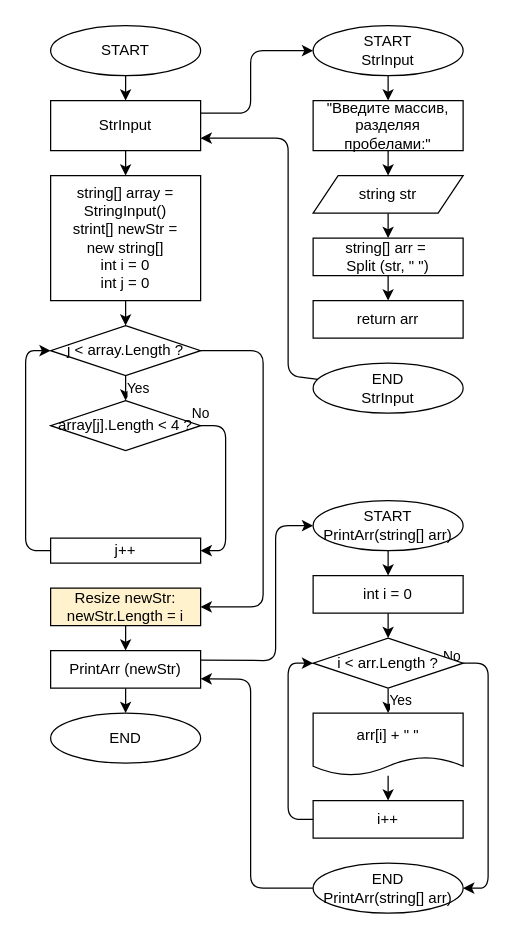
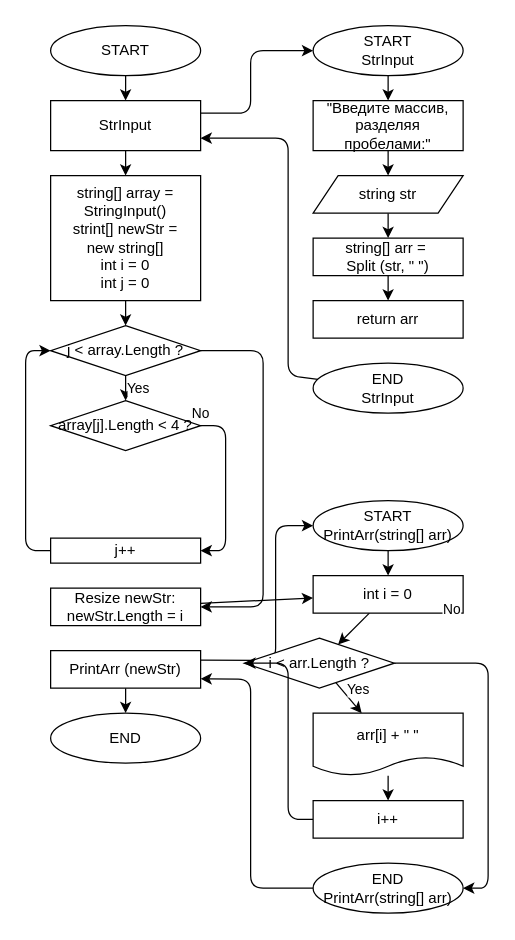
  <mxCell id="0" />
  <mxCell id="1" parent="0" />
  <mxCell id="2" value="" style="edgeStyle=none;html=1;" edge="1" parent="1" source="3"><mxGeometry relative="1" as="geometry"><mxPoint x="100" y="80" as="targetPoint" /></mxGeometry></mxCell>
  <mxCell id="3" value="START" style="ellipse;whiteSpace=wrap;html=1;" vertex="1" parent="1"><mxGeometry x="40" width="120" height="40" as="geometry" y="20" /></mxCell>
  <mxCell id="4" value="" style="edgeStyle=none;html=1;" edge="1" parent="1" target="6"><mxGeometry relative="1" as="geometry"><mxPoint x="100" y="120" as="sourcePoint" /></mxGeometry></mxCell>
  <mxCell id="5" value="" style="edgeStyle=none;html=1;" edge="1" parent="1" source="6" target="11"><mxGeometry relative="1" as="geometry" /></mxCell>
  <mxCell id="6" value="string[] array = StringInput()&lt;br&gt;strint[] newStr = &lt;br&gt;new string[]&lt;br&gt;int i = 0&lt;br&gt;int j = 0" style="whiteSpace=wrap;html=1;" vertex="1" parent="1"><mxGeometry x="40" y="140" width="120" height="100" as="geometry" /></mxCell>
  <mxCell id="7" style="edgeStyle=none;html=1;exitX=1;exitY=0.25;exitDx=0;exitDy=0;entryX=0;entryY=0.5;entryDx=0;entryDy=0;" edge="1" parent="1" source="8" target="23"><mxGeometry relative="1" as="geometry"><Array as="points"><mxPoint x="200" y="90" /><mxPoint x="200" y="40" /></Array></mxGeometry></mxCell>
  <mxCell id="8" value="StrInput" style="rounded=0;whiteSpace=wrap;html=1;" vertex="1" parent="1"><mxGeometry x="40" y="80" width="120" height="40" as="geometry" /></mxCell>
  <mxCell id="9" value="Yes" style="edgeStyle=none;html=1;" edge="1" parent="1" source="11" target="13"><mxGeometry y="10" relative="1" as="geometry"><mxPoint as="offset" /></mxGeometry></mxCell>
  <mxCell id="10" value="" style="edgeStyle=none;html=1;" edge="1" parent="1" source="11" target="17"><mxGeometry relative="1" as="geometry"><Array as="points"><mxPoint x="210" y="280" /><mxPoint x="210" y="485" /></Array></mxGeometry></mxCell>
  <mxCell id="11" value="j &amp;lt; array.Length ?" style="rhombus;whiteSpace=wrap;html=1;" vertex="1" parent="1"><mxGeometry x="40" y="260" width="120" height="40" as="geometry" /></mxCell>
  <mxCell id="12" value="No" style="edgeStyle=none;html=1;" edge="1" parent="1" source="13" target="15"><mxGeometry x="-1" y="10" relative="1" as="geometry"><Array as="points"><mxPoint x="180" y="340" /><mxPoint x="180" y="440" /></Array><mxPoint as="offset" /></mxGeometry></mxCell>
  <mxCell id="13" value="array[j].Length &amp;lt; 4 ?" style="rhombus;whiteSpace=wrap;html=1;" vertex="1" parent="1"><mxGeometry x="40" y="320" width="120" height="40" as="geometry" /></mxCell>
  <mxCell id="14" style="edgeStyle=none;html=1;entryX=0;entryY=0.5;entryDx=0;entryDy=0;" edge="1" parent="1" source="15" target="11"><mxGeometry relative="1" as="geometry"><Array as="points"><mxPoint x="20" y="440" /><mxPoint x="20" y="280" /></Array></mxGeometry></mxCell>
  <mxCell id="15" value="j++" style="whiteSpace=wrap;html=1;" vertex="1" parent="1"><mxGeometry x="40" y="430" width="120" height="20" as="geometry" /></mxCell>
- <mxCell id="16" value="" style="edgeStyle=none;html=1;" edge="1" parent="1" source="17" target="21"><mxGeometry relative="1" as="geometry" /></mxCell>
- <mxCell id="17" value="Resize newStr:&lt;br&gt;newStr.Length = i" style="whiteSpace=wrap;html=1;fillColor=#fff2cc;" vertex="1" parent="1"><mxGeometry x="40" y="470" width="120" height="30" as="geometry" /></mxCell>
+ <mxCell id="16" value="" style="edgeStyle=none;html=1;" edge="1" parent="1" source="17" target="36"><mxGeometry relative="1" as="geometry" /></mxCell>
+ <mxCell id="17" value="Resize newStr:&lt;br&gt;newStr.Length = i" style="whiteSpace=wrap;html=1;" vertex="1" parent="1"><mxGeometry x="40" y="470" width="120" height="30" as="geometry" /></mxCell>
  <mxCell id="18" value="END" style="ellipse;whiteSpace=wrap;html=1;" vertex="1" parent="1"><mxGeometry x="40" y="570" width="120" height="40" as="geometry" /></mxCell>
  <mxCell id="19" value="" style="edgeStyle=none;html=1;" edge="1" parent="1" source="21" target="18"><mxGeometry relative="1" as="geometry" /></mxCell>
  <mxCell id="20" style="edgeStyle=none;html=1;exitX=1;exitY=0.25;exitDx=0;exitDy=0;entryX=0;entryY=0.5;entryDx=0;entryDy=0;" edge="1" parent="1" source="21" target="32"><mxGeometry relative="1" as="geometry"><Array as="points"><mxPoint x="220" y="528" /><mxPoint x="220" y="420" /></Array></mxGeometry></mxCell>
  <mxCell id="21" value="PrintArr (newStr)" style="rounded=0;whiteSpace=wrap;html=1;" vertex="1" parent="1"><mxGeometry x="40" y="520" width="120" height="30" as="geometry" /></mxCell>
  <mxCell id="22" value="" style="edgeStyle=none;html=1;" edge="1" parent="1" source="23" target="34"><mxGeometry relative="1" as="geometry" /></mxCell>
  <mxCell id="23" value="START&lt;br&gt;StrInput" style="ellipse;whiteSpace=wrap;html=1;" vertex="1" parent="1"><mxGeometry x="250" width="120" height="40" as="geometry" y="20" /></mxCell>
  <mxCell id="24" value="" style="edgeStyle=none;html=1;" edge="1" parent="1" source="25" target="27"><mxGeometry relative="1" as="geometry" /></mxCell>
  <mxCell id="25" value="string str" style="shape=parallelogram;perimeter=parallelogramPerimeter;whiteSpace=wrap;html=1;fixedSize=1;" vertex="1" parent="1"><mxGeometry x="250" y="140" width="120" height="30" as="geometry" /></mxCell>
  <mxCell id="26" value="" style="edgeStyle=none;html=1;" edge="1" parent="1" source="27" target="28"><mxGeometry relative="1" as="geometry" /></mxCell>
  <mxCell id="27" value="string[] arr =&amp;nbsp;&lt;br&gt;Split (str, &quot; &quot;)" style="whiteSpace=wrap;html=1;" vertex="1" parent="1"><mxGeometry x="250" y="190" width="120" height="30" as="geometry" /></mxCell>
  <mxCell id="28" value="return arr" style="whiteSpace=wrap;html=1;" vertex="1" parent="1"><mxGeometry x="250" y="240" width="120" height="30" as="geometry" /></mxCell>
  <mxCell id="29" style="edgeStyle=none;html=1;entryX=1;entryY=0.75;entryDx=0;entryDy=0;" edge="1" parent="1" source="30" target="8"><mxGeometry relative="1" as="geometry"><Array as="points"><mxPoint x="230" y="300" /><mxPoint x="230" y="110" /></Array></mxGeometry></mxCell>
  <mxCell id="30" value="END&lt;br&gt;StrInput" style="ellipse;whiteSpace=wrap;html=1;" vertex="1" parent="1"><mxGeometry x="250" y="290" width="120" height="40" as="geometry" /></mxCell>
  <mxCell id="31" value="" style="edgeStyle=none;html=1;" edge="1" parent="1" source="32" target="36"><mxGeometry relative="1" as="geometry" /></mxCell>
  <mxCell id="32" value="START&lt;br&gt;PrintArr(string[] arr)" style="ellipse;whiteSpace=wrap;html=1;" vertex="1" parent="1"><mxGeometry x="250" y="400" width="120" height="40" as="geometry" /></mxCell>
  <mxCell id="33" style="edgeStyle=none;html=1;entryX=0.5;entryY=0;entryDx=0;entryDy=0;" edge="1" parent="1" source="34" target="25"><mxGeometry relative="1" as="geometry" /></mxCell>
  <mxCell id="34" value="&quot;Введите массив, разделяя пробелами:&quot;" style="whiteSpace=wrap;html=1;" vertex="1" parent="1"><mxGeometry x="250" y="80" width="120" height="40" as="geometry" /></mxCell>
  <mxCell id="35" value="" style="edgeStyle=none;html=1;" edge="1" parent="1" source="36" target="40"><mxGeometry relative="1" as="geometry" /></mxCell>
  <mxCell id="36" value="int i = 0" style="whiteSpace=wrap;html=1;" vertex="1" parent="1"><mxGeometry x="250" y="460" width="120" height="30" as="geometry" /></mxCell>
  <mxCell id="37" value="Yes" style="edgeStyle=none;html=1;" edge="1" parent="1" source="40" target="42"><mxGeometry y="10" relative="1" as="geometry"><mxPoint as="offset" /></mxGeometry></mxCell>
  <mxCell id="38" style="edgeStyle=none;html=1;" edge="1" parent="1" source="40" target="46"><mxGeometry relative="1" as="geometry"><Array as="points"><mxPoint x="390" y="530" /><mxPoint x="390" y="710" /></Array></mxGeometry></mxCell>
  <mxCell id="39" value="No" style="edgeLabel;html=1;align=center;verticalAlign=middle;resizable=0;points=[];" vertex="1" connectable="0" parent="38"><mxGeometry x="-0.371" relative="1" as="geometry"><mxPoint x="-30" y="-55" as="offset" /></mxGeometry></mxCell>
- <mxCell id="40" value="i &amp;lt; arr.Length ?" style="rhombus;whiteSpace=wrap;html=1;" vertex="1" parent="1"><mxGeometry x="250" y="510" width="120" height="40" as="geometry" /></mxCell>
+ <mxCell id="40" value="i &amp;lt; arr.Length ?" style="rhombus;whiteSpace=wrap;html=1;" vertex="1" parent="1"><mxGeometry x="195" y="510" width="120" height="40" as="geometry" /></mxCell>
  <mxCell id="41" value="" style="edgeStyle=none;html=1;" edge="1" parent="1" source="42" target="44"><mxGeometry relative="1" as="geometry" /></mxCell>
  <mxCell id="42" value="arr[i] + &quot; &quot;" style="shape=document;whiteSpace=wrap;html=1;boundedLbl=1;" vertex="1" parent="1"><mxGeometry x="250" y="570" width="120" height="50" as="geometry" /></mxCell>
  <mxCell id="43" style="edgeStyle=none;html=1;" edge="1" parent="1" source="44" target="40"><mxGeometry relative="1" as="geometry"><Array as="points"><mxPoint x="230" y="655" /><mxPoint x="230" y="530" /></Array></mxGeometry></mxCell>
  <mxCell id="44" value="i++" style="whiteSpace=wrap;html=1;" vertex="1" parent="1"><mxGeometry x="250" y="640" width="120" height="30" as="geometry" /></mxCell>
  <mxCell id="45" style="edgeStyle=none;html=1;entryX=1;entryY=0.75;entryDx=0;entryDy=0;" edge="1" parent="1" source="46" target="21"><mxGeometry relative="1" as="geometry"><Array as="points"><mxPoint x="200" y="710" /><mxPoint x="200" y="543" /></Array></mxGeometry></mxCell>
  <mxCell id="46" value="END&lt;br&gt;PrintArr(string[] arr)" style="ellipse;whiteSpace=wrap;html=1;" vertex="1" parent="1"><mxGeometry x="250" y="690" width="120" height="40" as="geometry" /></mxCell>
